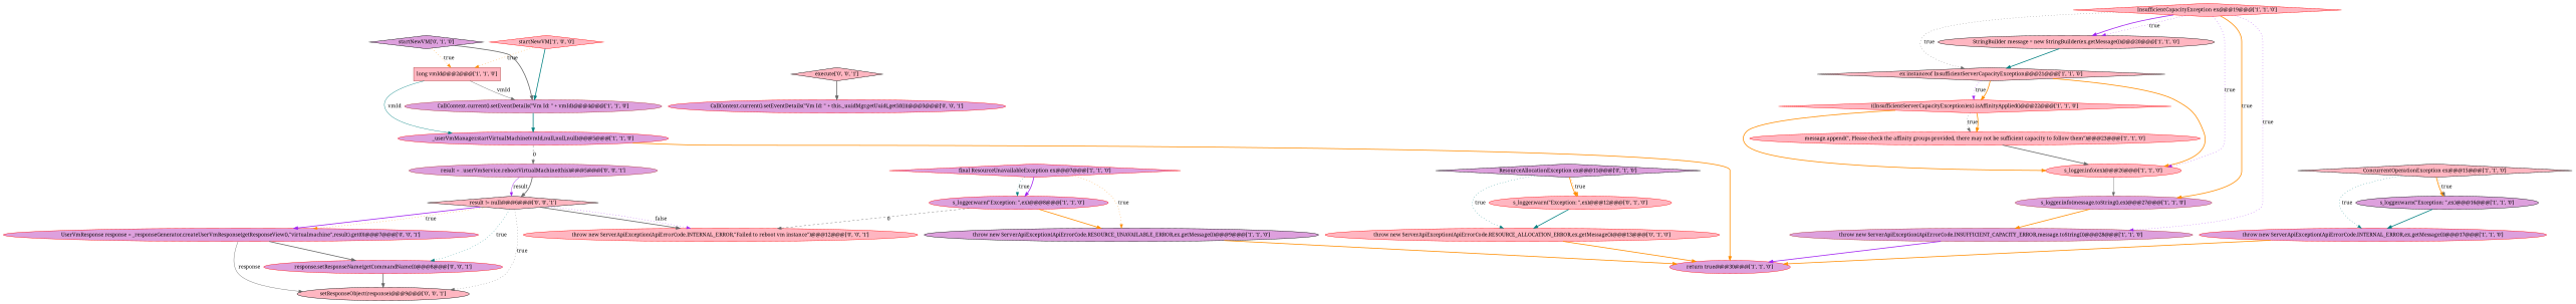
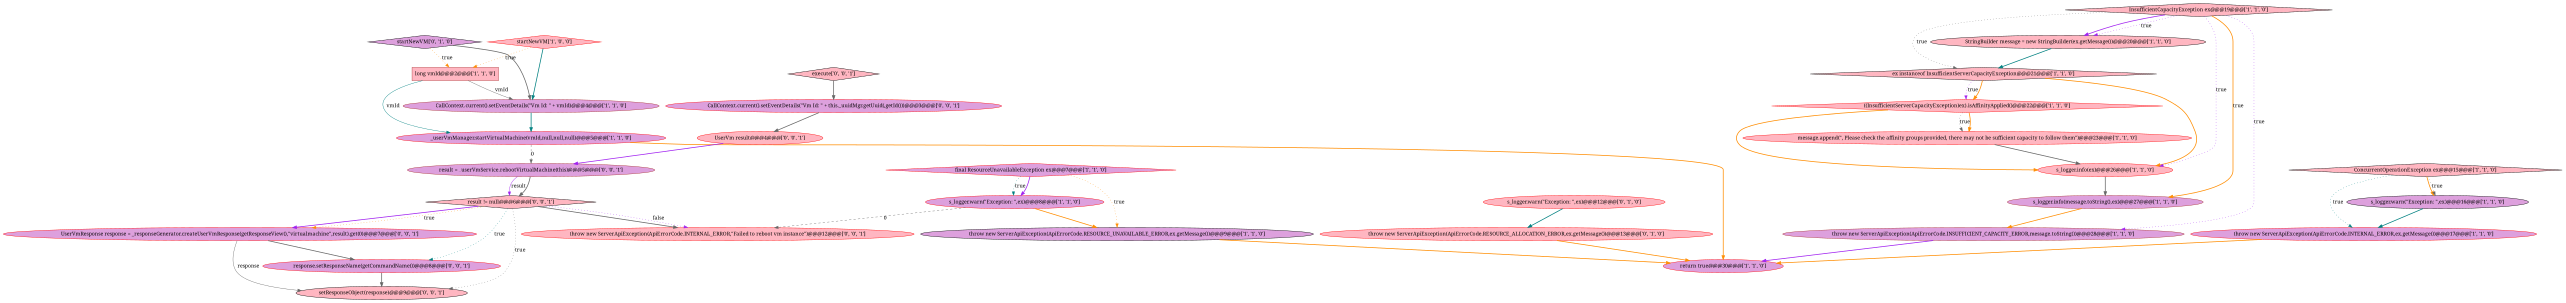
  digraph {
    fontname="Noto Serif"
    node [color=red fillcolor=plum fontname="Noto Serif" shape=ellipse style=filled]
    edge [color=darkorange fontname="Noto Serif" style=bold]
    n1 [label="UserVmResponse response = _responseGenerator.createUserVmResponse(getResponseView(),\"virtualmachine\",result).get(0)@@@7@@@['0', '0', '1']"]
    n2 [color=black fillcolor=lightpink label="setResponseObject(response)@@@9@@@['0', '0', '1']"]
    n3 [label="response.setResponseName(getCommandName())@@@8@@@['0', '0', '1']"]
    n4 [fillcolor=lightpink label="throw new ServerApiException(ApiErrorCode.INTERNAL_ERROR,\"Failed to reboot vm instance\")@@@12@@@['0', '0', '1']"]
    n5 [color=black label="throw new ServerApiException(ApiErrorCode.RESOURCE_UNAVAILABLE_ERROR,ex.getMessage())@@@9@@@['1', '1', '0']"]
    n6 [label="return true@@@30@@@['1', '1', '0']"]
-   n7 [color=black label="ResourceAllocationException ex@@@11@@@['0', '1', '0']" shape=diamond]
    n8 [fillcolor=lightpink label="s_logger.warn(\"Exception: \",ex)@@@12@@@['0', '1', '0']"]
    n9 [fillcolor=lightpink label="throw new ServerApiException(ApiErrorCode.RESOURCE_ALLOCATION_ERROR,ex.getMessage())@@@13@@@['0', '1', '0']"]
    n10 [fillcolor=lightpink label="((InsufficientServerCapacityException)ex).isAffinityApplied()@@@22@@@['1', '1', '0']" shape=diamond]
    n11 [fillcolor=lightpink label="message.append(\", Please check the affinity groups provided, there may not be sufficient capacity to follow them\")@@@23@@@['1', '1', '0']"]
    n12 [fillcolor=lightpink label="s_logger.info(ex)@@@26@@@['1', '1', '0']"]
    n13 [color=brown label="s_logger.info(message.toString(),ex)@@@27@@@['1', '1', '0']"]
    n14 [color=black label="startNewVM['0', '1', '0']" shape=diamond]
    n15 [color=brown fillcolor=lightpink label="long vmId@@@2@@@['1', '1', '0']" shape=box]
    n16 [color=brown label="CallContext.current().setEventDetails(\"Vm Id: \" + vmId)@@@4@@@['1', '1', '0']"]
    n17 [label="_userVmManager.startVirtualMachine(vmId,null,null,null)@@@5@@@['1', '1', '0']"]
    n18 [fillcolor=lightpink label="startNewVM['1', '0', '0']" shape=diamond]
    n19 [color=brown label="throw new ServerApiException(ApiErrorCode.INSUFFICIENT_CAPACITY_ERROR,message.toString())@@@28@@@['1', '1', '0']"]
    n20 [color=black fillcolor=lightpink label="ConcurrentOperationException ex@@@15@@@['1', '1', '0']" shape=diamond]
    n21 [label="throw new ServerApiException(ApiErrorCode.INTERNAL_ERROR,ex.getMessage())@@@17@@@['1', '1', '0']"]
    n22 [color=black label="s_logger.warn(\"Exception: \",ex)@@@16@@@['1', '1', '0']"]
    n23 [label="final ResourceUnavailableException ex@@@7@@@['1', '1', '0']" shape=diamond]
    n24 [label="s_logger.warn(\"Exception: \",ex)@@@8@@@['1', '1', '0']"]
    n25 [color=brown label="result = _userVmService.rebootVirtualMachine(this)@@@5@@@['0', '0', '1']"]
+   n26 [fillcolor=lightpink label="UserVm result@@@4@@@['0', '0', '1']"]
    n27 [color=black fillcolor=lightpink label="result != null@@@6@@@['0', '0', '1']" shape=diamond]
    n28 [color=black fillcolor=lightpink label="ex instanceof InsufficientServerCapacityException@@@21@@@['1', '1', '0']" shape=diamond]
    n29 [label="CallContext.current().setEventDetails(\"Vm Id: \" + this._uuidMgr.getUuid(,getId()))@@@3@@@['0', '0', '1']"]
-   n30 [fillcolor=lightpink label="InsufficientCapacityException ex@@@19@@@['1', '1', '0']" shape=diamond]
+   n30 [color=black fillcolor=lightpink label="InsufficientCapacityException ex@@@19@@@['1', '1', '0']" shape=diamond]
    n31 [color=black fillcolor=lightpink label="StringBuilder message = new StringBuilder(ex.getMessage())@@@20@@@['1', '1', '0']"]
    n32 [color=black fillcolor=lightpink label="execute['0', '0', '1']" shape=diamond]
    n1 -> n2 [color=gray40 label=response style=solid]
    n1 -> n3 [color=gray40]
    n3 -> n2 [color=gray40]
    n5 -> n6
-   n7 -> n8
-   n7 -> n8 [label=true style=dotted]
-   n7 -> n9 [color=teal label=true style=dotted]
    n8 -> n9 [color=teal]
    n9 -> n6
    n10 -> n11 [color=gray40 label=true style=dotted]
    n10 -> n11
    n10 -> n12
    n11 -> n12 [color=gray40]
-   n12 -> n13 [color=gray40 style=solid]
+   n12 -> n13 [color=gray40]
    n13 -> n19
    n14 -> n15 [label=true style=dotted]
    n14 -> n16 [color=gray40]
    n15 -> n16 [color=gray40 label=vmId style=solid]
    n15 -> n17 [color=teal label=vmId style=solid]
    n16 -> n17 [color=teal]
    n17 -> n6
    n17 -> n25 [color=gray40 label=0 style=dashed]
    n18 -> n15 [label=true style=dotted]
    n18 -> n16 [color=teal]
    n19 -> n6 [color=purple]
    n20 -> n21 [color=teal label=true style=dotted]
    n20 -> n22
    n20 -> n22 [color=gray40 label=true style=dotted]
    n21 -> n6
    n22 -> n21 [color=teal]
    n23 -> n5 [label=true style=dotted]
    n23 -> n24 [color=teal label=true style=dotted]
    n23 -> n24 [color=purple]
    n24 -> n4 [color=gray40 label=0 style=dashed]
    n24 -> n5
    n25 -> n27 [color=purple label=result style=solid]
    n25 -> n27 [color=gray40]
+   n26 -> n25 [color=purple]
    n27 -> n1 [color=purple]
    n27 -> n1 [label=true style=dotted]
    n27 -> n2 [color=gray40 label=true style=dotted]
    n27 -> n3 [color=teal label=true style=dotted]
    n27 -> n4 [color=gray40]
    n27 -> n4 [color=purple label=false style=dotted]
    n28 -> n10 [color=purple label=true style=dotted]
    n28 -> n10
    n28 -> n12
+   n29 -> n26 [color=gray40]
    n30 -> n12 [color=purple label=true style=dotted]
    n30 -> n13 [label=true]
    n30 -> n19 [color=purple label=true style=dotted]
    n30 -> n28 [color=gray40 label=true style=dotted]
    n30 -> n31 [color=purple]
    n30 -> n31 [color=purple label=true style=dotted]
    n31 -> n28 [color=teal]
    n32 -> n29 [color=gray40]
  }
